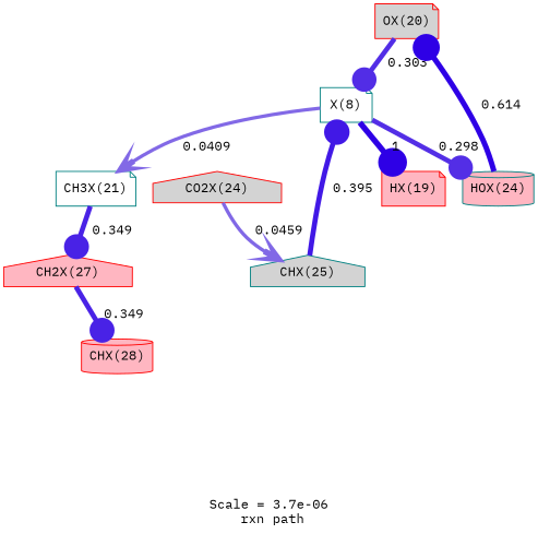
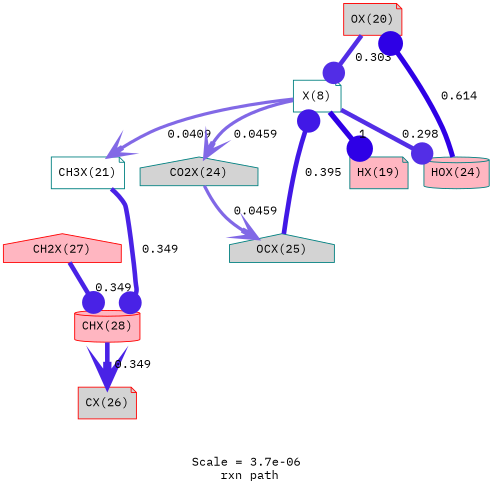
  digraph {
    fontname="IBM Plex Mono"
    label="Scale = 3.7e-06\l rxn path"
    node [color=red fillcolor=lightgrey fontname="IBM Plex Mono" shape=note style=filled]
    edge [arrowhead=dot arrowsize=2.6 color="0.7, 0.849, 0.9" fontname="IBM Plex Mono" style="setlinewidth(5.2)"]
    n1 [label="OX(20)"]
    n2 [color=teal fillcolor=white label="X(8)"]
-   n3 [fillcolor=lightpink label="HX(19)"]
+   n3 [color=teal fillcolor=lightpink label="HX(19)"]
    n4 [color=teal fillcolor=lightpink label="HOX(24)" shape=cylinder]
    n5 [color=teal fillcolor=white label="CH3X(21)"]
-   n6 [label="CO2X(24)" shape=house]
+   n6 [color=teal label="CO2X(24)" shape=house]
    n7 [fillcolor=lightpink label="CH2X(27)" shape=house]
-   n8 [color=teal label="CHX(25)" shape=house]
+   n8 [color=teal label="OCX(25)" shape=house]
    n9 [fillcolor=lightpink label="CHX(28)" shape=cylinder]
+   n10 [label="CX(26)"]
    n1 -> n2 [arrowsize=2.55 color="0.7, 0.803, 0.9" label=" 0.303" style="setlinewidth(5.1)"]
    n2 -> n3 [arrowsize=3 color="0.7, 1.5, 0.9" label=" 1" style="setlinewidth(6)"]
    n2 -> n4 [arrowsize=2.54 color="0.7, 0.798, 0.9" label=" 0.298" style="setlinewidth(5.09)"]
    n2 -> n5 [arrowhead=vee arrowsize=1.79 color="0.7, 0.541, 0.9" label=" 0.0409" style="setlinewidth(3.59)"]
+   n2 -> n6 [arrowhead=vee arrowsize=1.84 color="0.7, 0.546, 0.9" label=" 0.0459" style="setlinewidth(3.67)"]
    n4 -> n1 [arrowsize=2.82 color="0.7, 1.11, 0.9" label=" 0.614" style="setlinewidth(5.63)"]
-   n5 -> n7 [label=" 0.349"]
+   n5 -> n9 [label=" 0.349"]
    n6 -> n8 [arrowhead=vee arrowsize=1.84 color="0.7, 0.546, 0.9" label=" 0.0459" style="setlinewidth(3.67)"]
    n7 -> n9 [label=" 0.349"]
    n8 -> n2 [arrowsize=2.65 color="0.7, 0.895, 0.9" label=" 0.395" style="setlinewidth(5.3)"]
+   n9 -> n10 [arrowhead=vee label=" 0.349"]
  }
